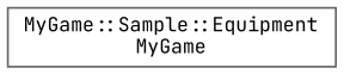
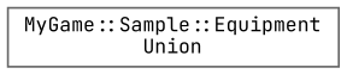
  digraph {
    rankdir=LR
    fontname="JetBrains Mono"
-   n1 [color=grey40 fillcolor=white fontname="JetBrains Mono" fontsize=10 height=0.2 label="MyGame::Sample::Equipment\lMyGame" shape=box style=filled width=0.4]
+   n1 [color=grey40 fillcolor=white fontname="JetBrains Mono" fontsize=10 height=0.2 label="MyGame::Sample::Equipment\lUnion" shape=box style=filled width=0.4]
  }
